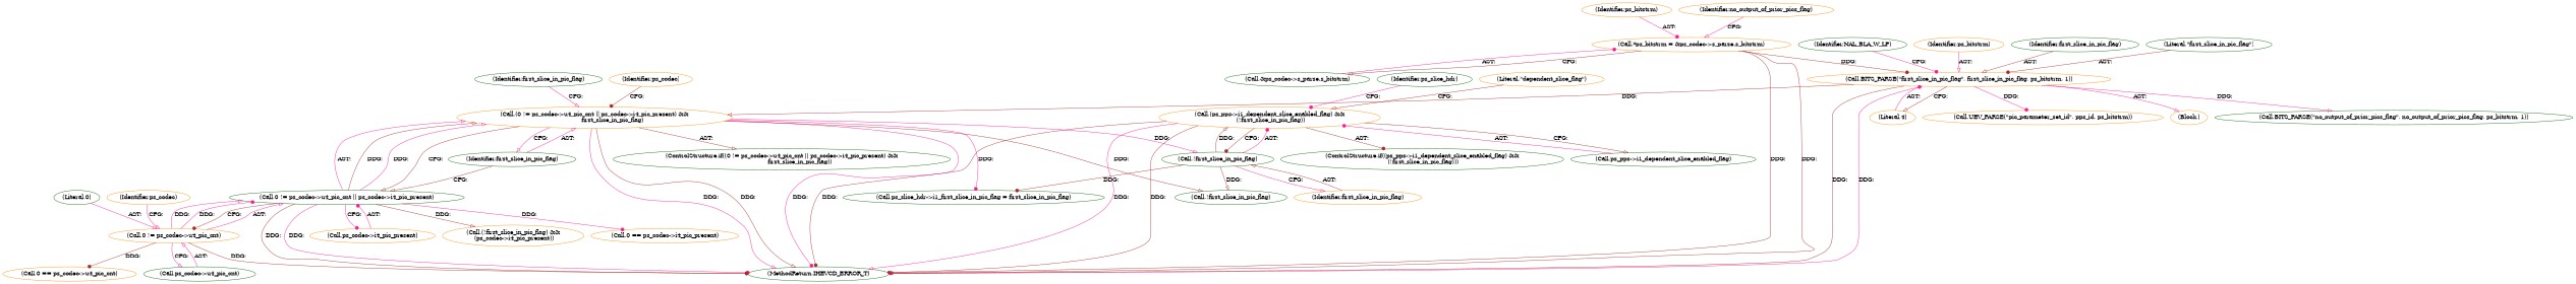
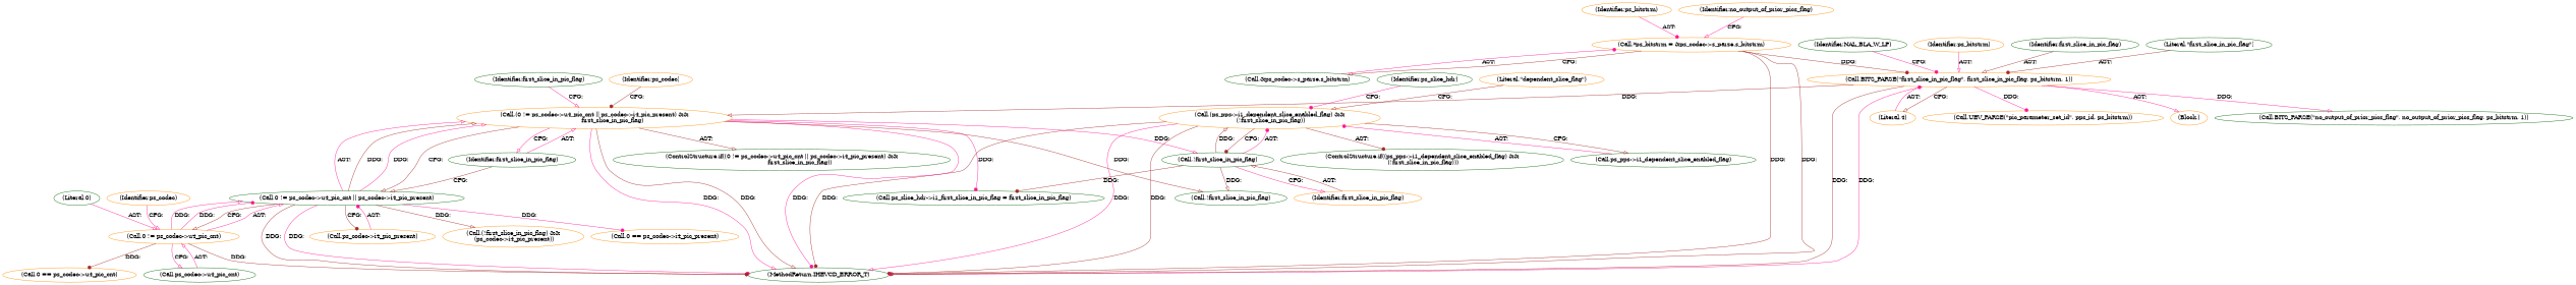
  digraph {
    node [color=darkorange]
    edge [arrowhead=onormal color=deeppink]
    n1 [label="(Call,(ps_pps->i1_dependent_slice_enabled_flag) &&\n (!first_slice_in_pic_flag))"]
    n2 [color=darkgreen label="(Call,!first_slice_in_pic_flag)"]
    n3 [color=darkgreen label="(MethodReturn,IHEVCD_ERROR_T)"]
    n4 [color=darkgreen label="(ControlStructure,if((ps_pps->i1_dependent_slice_enabled_flag) &&\n (!first_slice_in_pic_flag)))"]
    n5 [color=darkgreen label="(Call,ps_pps->i1_dependent_slice_enabled_flag)"]
    n6 [label="(Identifier,first_slice_in_pic_flag)"]
    n7 [color=darkgreen label="(Call,ps_slice_hdr->i1_first_slice_in_pic_flag = first_slice_in_pic_flag)"]
    n8 [color=darkgreen label="(Call,!first_slice_in_pic_flag)"]
    n9 [label="(Call,(0 != ps_codec->u4_pic_cnt || ps_codec->i4_pic_present) &&\n                    first_slice_in_pic_flag)"]
    n10 [color=darkgreen label="(Call,0 != ps_codec->u4_pic_cnt || ps_codec->i4_pic_present)"]
    n11 [color=darkgreen label="(Identifier,first_slice_in_pic_flag)"]
    n12 [color=darkgreen label="(ControlStructure,if((0 != ps_codec->u4_pic_cnt || ps_codec->i4_pic_present) &&\n                    first_slice_in_pic_flag))"]
    n13 [label="(Call,0 != ps_codec->u4_pic_cnt)"]
    n14 [label="(Call,(!first_slice_in_pic_flag) &&\n (ps_codec->i4_pic_present))"]
    n15 [label="(Call,0 == ps_codec->i4_pic_present)"]
    n16 [label="(Call,ps_codec->i4_pic_present)"]
    n17 [label="(Call,0 == ps_codec->u4_pic_cnt)"]
    n18 [color=darkgreen label="(Call,ps_codec->u4_pic_cnt)"]
    n19 [label="(Call,BITS_PARSE(\"first_slice_in_pic_flag\", first_slice_in_pic_flag, ps_bitstrm, 1))"]
    n20 [color=darkgreen label="(Call,BITS_PARSE(\"no_output_of_prior_pics_flag\", no_output_of_prior_pics_flag, ps_bitstrm, 1))"]
    n21 [label="(Literal,4)"]
    n22 [label="(Call,UEV_PARSE(\"pic_parameter_set_id\", pps_id, ps_bitstrm))"]
    n23 [label="(Block,)"]
    n24 [label="(Call,*ps_bitstrm = &ps_codec->s_parse.s_bitstrm)"]
    n25 [color=darkgreen label="(Call,&ps_codec->s_parse.s_bitstrm)"]
    n26 [color=darkgreen label="(Identifier,NAL_BLA_W_LP)"]
    n27 [label="(Identifier,ps_codec)"]
    n28 [color=darkgreen label="(Literal,0)"]
    n29 [label="(Identifier,ps_bitstrm)"]
    n30 [label="(Identifier,ps_codec)"]
    n31 [color=darkgreen label="(Identifier,first_slice_in_pic_flag)"]
    n32 [label="(Literal,\"dependent_slice_flag\")"]
    n33 [color=darkgreen label="(Identifier,ps_slice_hdr)"]
    n34 [label="(Identifier,ps_bitstrm)"]
    n35 [color=darkgreen label="(Literal,\"first_slice_in_pic_flag\")"]
    n36 [label="(Identifier,no_output_of_prior_pics_flag)"]
    n37 [color=darkgreen label="(Identifier,first_slice_in_pic_flag)"]
    n1 -> n2 [arrowhead=dot color=brown label="CFG: "]
    n1 -> n3 [label="DDG: "]
    n1 -> n3 [arrowhead=dot color=brown label="DDG: "]
    n1 -> n3 [arrowhead=dot color=brown label="DDG: "]
    n1 -> n4 [arrowhead=dot color=brown label="AST: "]
    n1 -> n5 [color=brown label="CFG: "]
    n2 -> n1 [arrowhead=dot label="AST: "]
    n2 -> n1 [color=brown label="DDG: "]
    n2 -> n6 [label="CFG: "]
    n2 -> n7 [arrowhead=dot color=brown label="DDG: "]
    n2 -> n8 [color=brown label="DDG: "]
    n5 -> n1 [arrowhead=dot label="AST: "]
    n6 -> n2 [color=brown label="AST: "]
    n9 -> n2 [label="DDG: "]
    n9 -> n3 [label="DDG: "]
    n9 -> n3 [color=brown label="DDG: "]
    n9 -> n3 [arrowhead=dot label="DDG: "]
    n9 -> n7 [arrowhead=dot label="DDG: "]
    n9 -> n8 [color=brown label="DDG: "]
    n9 -> n10 [color=brown label="CFG: "]
    n9 -> n11 [label="CFG: "]
    n9 -> n12 [color=brown label="AST: "]
    n10 -> n3 [arrowhead=dot label="DDG: "]
    n10 -> n3 [arrowhead=dot color=brown label="DDG: "]
    n10 -> n9 [label="AST: "]
    n10 -> n9 [color=brown label="DDG: "]
    n10 -> n9 [label="DDG: "]
-   n10 -> n13 [arrowhead=dot color=brown label="CFG: "]
+   n10 -> n13 [color=brown label="CFG: "]
    n10 -> n14 [color=brown label="DDG: "]
    n10 -> n15 [arrowhead=dot label="DDG: "]
-   n10 -> n16 [arrowhead=dot label="CFG: "]
+   n10 -> n16 [arrowhead=dot color=brown label="CFG: "]
    n11 -> n9 [label="AST: "]
    n11 -> n10 [color=brown label="CFG: "]
    n13 -> n3 [arrowhead=dot color=brown label="DDG: "]
    n13 -> n10 [label="AST: "]
    n13 -> n10 [label="DDG: "]
    n13 -> n10 [arrowhead=dot label="DDG: "]
    n13 -> n17 [arrowhead=dot color=brown label="DDG: "]
    n13 -> n18 [label="CFG: "]
    n16 -> n10 [arrowhead=dot label="AST: "]
    n18 -> n13 [label="AST: "]
    n19 -> n3 [arrowhead=dot label="DDG: "]
    n19 -> n3 [color=brown label="DDG: "]
    n19 -> n9 [color=brown label="DDG: "]
    n19 -> n20 [label="DDG: "]
    n19 -> n21 [color=brown label="CFG: "]
    n19 -> n22 [arrowhead=dot label="DDG: "]
    n19 -> n23 [label="AST: "]
    n21 -> n19 [arrowhead=dot label="AST: "]
    n24 -> n3 [color=brown label="DDG: "]
    n24 -> n3 [color=brown label="DDG: "]
    n24 -> n19 [arrowhead=dot color=brown label="DDG: "]
    n24 -> n25 [color=brown label="CFG: "]
    n25 -> n24 [arrowhead=dot label="AST: "]
    n26 -> n19 [arrowhead=dot label="CFG: "]
    n27 -> n9 [arrowhead=dot color=brown label="CFG: "]
    n28 -> n13 [label="AST: "]
    n29 -> n19 [label="AST: "]
    n30 -> n13 [label="CFG: "]
    n31 -> n19 [color=brown label="AST: "]
    n32 -> n1 [color=brown label="CFG: "]
    n33 -> n1 [arrowhead=dot label="CFG: "]
    n34 -> n24 [arrowhead=dot label="AST: "]
    n35 -> n19 [arrowhead=dot color=brown label="AST: "]
    n36 -> n24 [label="CFG: "]
    n37 -> n9 [label="CFG: "]
  }
